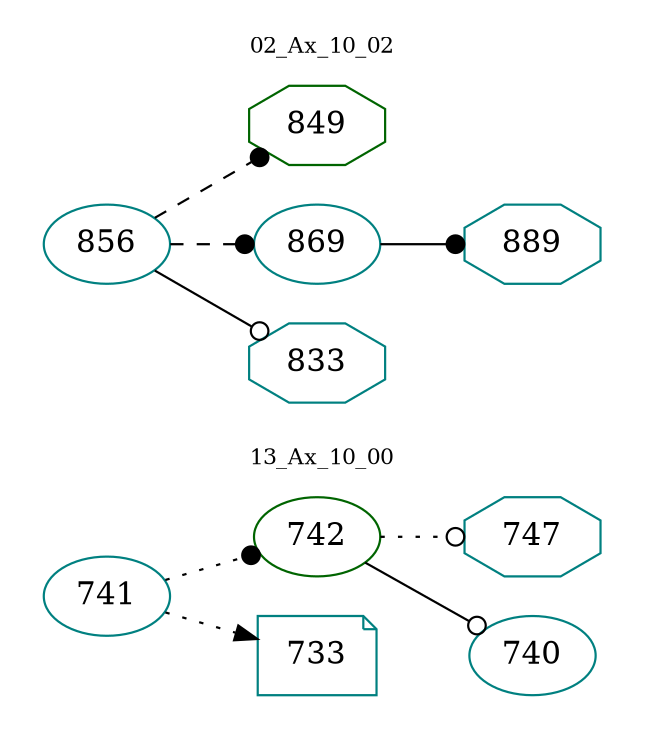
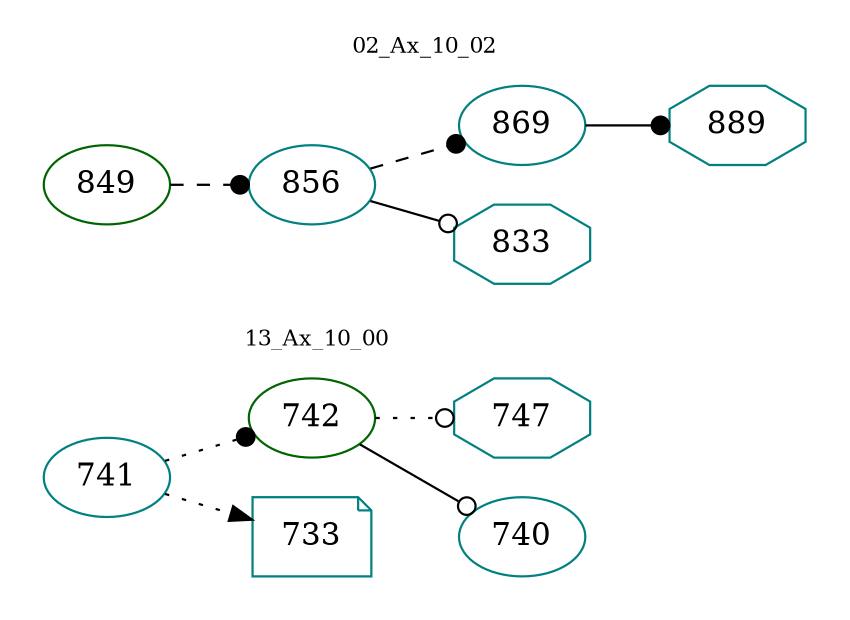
  digraph {
    rankdir=LR
    node [color=teal shape=ellipse]
    edge [arrowhead=dot color=black style=dotted]
    n1 [label=741]
    n2 [label=733 shape=note]
    n3 [color=darkgreen label=742]
    n4 [label=740]
    n5 [label=747 shape=octagon]
    n6 [label=856]
    n7 [label=833 shape=octagon]
    n8 [label=869]
-   n9 [color=darkgreen label=849 shape=octagon]
+   n9 [color=darkgreen label=849]
    n10 [label=889 shape=octagon]
    subgraph cluster_1 {
      color=white
      fontsize=10
      label="13_Ax_10_00"
      n1
      n2
      n3
      n4
      n5
    }
    subgraph cluster_2 {
      color=white
      fontsize=10
      label="02_Ax_10_02"
      n6
      n7
      n8
      n9
      n10
    }
    n1 -> n2 [arrowhead=normal]
    n1 -> n3
    n3 -> n4 [arrowhead=odot style=solid]
    n3 -> n5 [arrowhead=odot]
    n6 -> n7 [arrowhead=odot style=solid]
    n6 -> n8 [style=dashed]
-   n6 -> n9 [style=dashed]
+   n9 -> n6 [style=dashed]
    n8 -> n10 [style=solid]
  }
